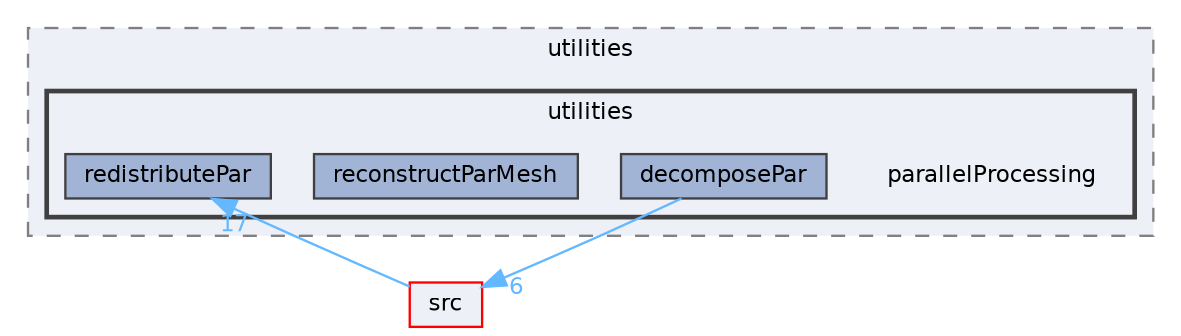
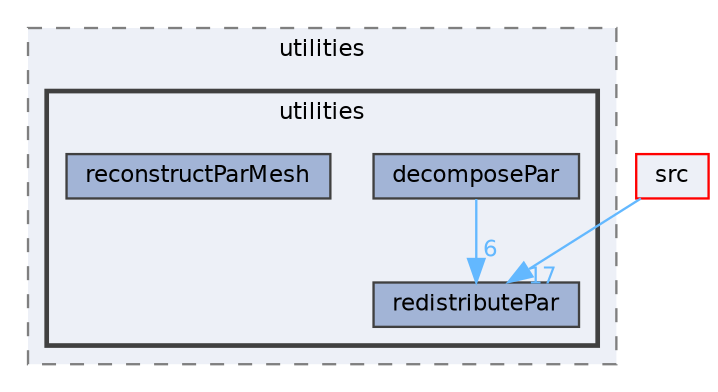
  digraph {
    compound=true
    node [fontname=Helvetica fontsize=10 shape=box color=grey25 fillcolor="#a2b4d6" style=filled]
    edge [color=steelblue1 fontcolor=steelblue1 fontname=Helvetica fontsize=10 labeldistance=1.5 labelfontname=Helvetica labelfontsize=10]
-   n1 [height=0.2 label=parallelProcessing shape=plaintext width=0.4 color="" fillcolor="" style=""]
    n2 [height=0.2 label=decomposePar width=0.4]
    n3 [height=0.2 label=reconstructParMesh width=0.4]
    n4 [height=0.2 label=redistributePar width=0.4]
    n5 [color=red fillcolor="#edf0f7" height=0.2 label=src width=0.4]
    subgraph cluster_1 {
      bgcolor="#edf0f7"
      fontname=Helvetica
      fontsize=10
      label=utilities
      pencolor=grey50
      style="filled,dashed"
      subgraph cluster_2 {
        bgcolor="#edf0f7"
        fontname=Helvetica
        fontsize=10
        label=utilities
        pencolor=grey25
        style="filled,bold"
-       n1
        n2
        n3
        n4
      }
    }
-   n2 -> n5 [headlabel=6]
+   n2 -> n4 [headlabel=6]
    n5 -> n4 [headlabel=17]
  }
